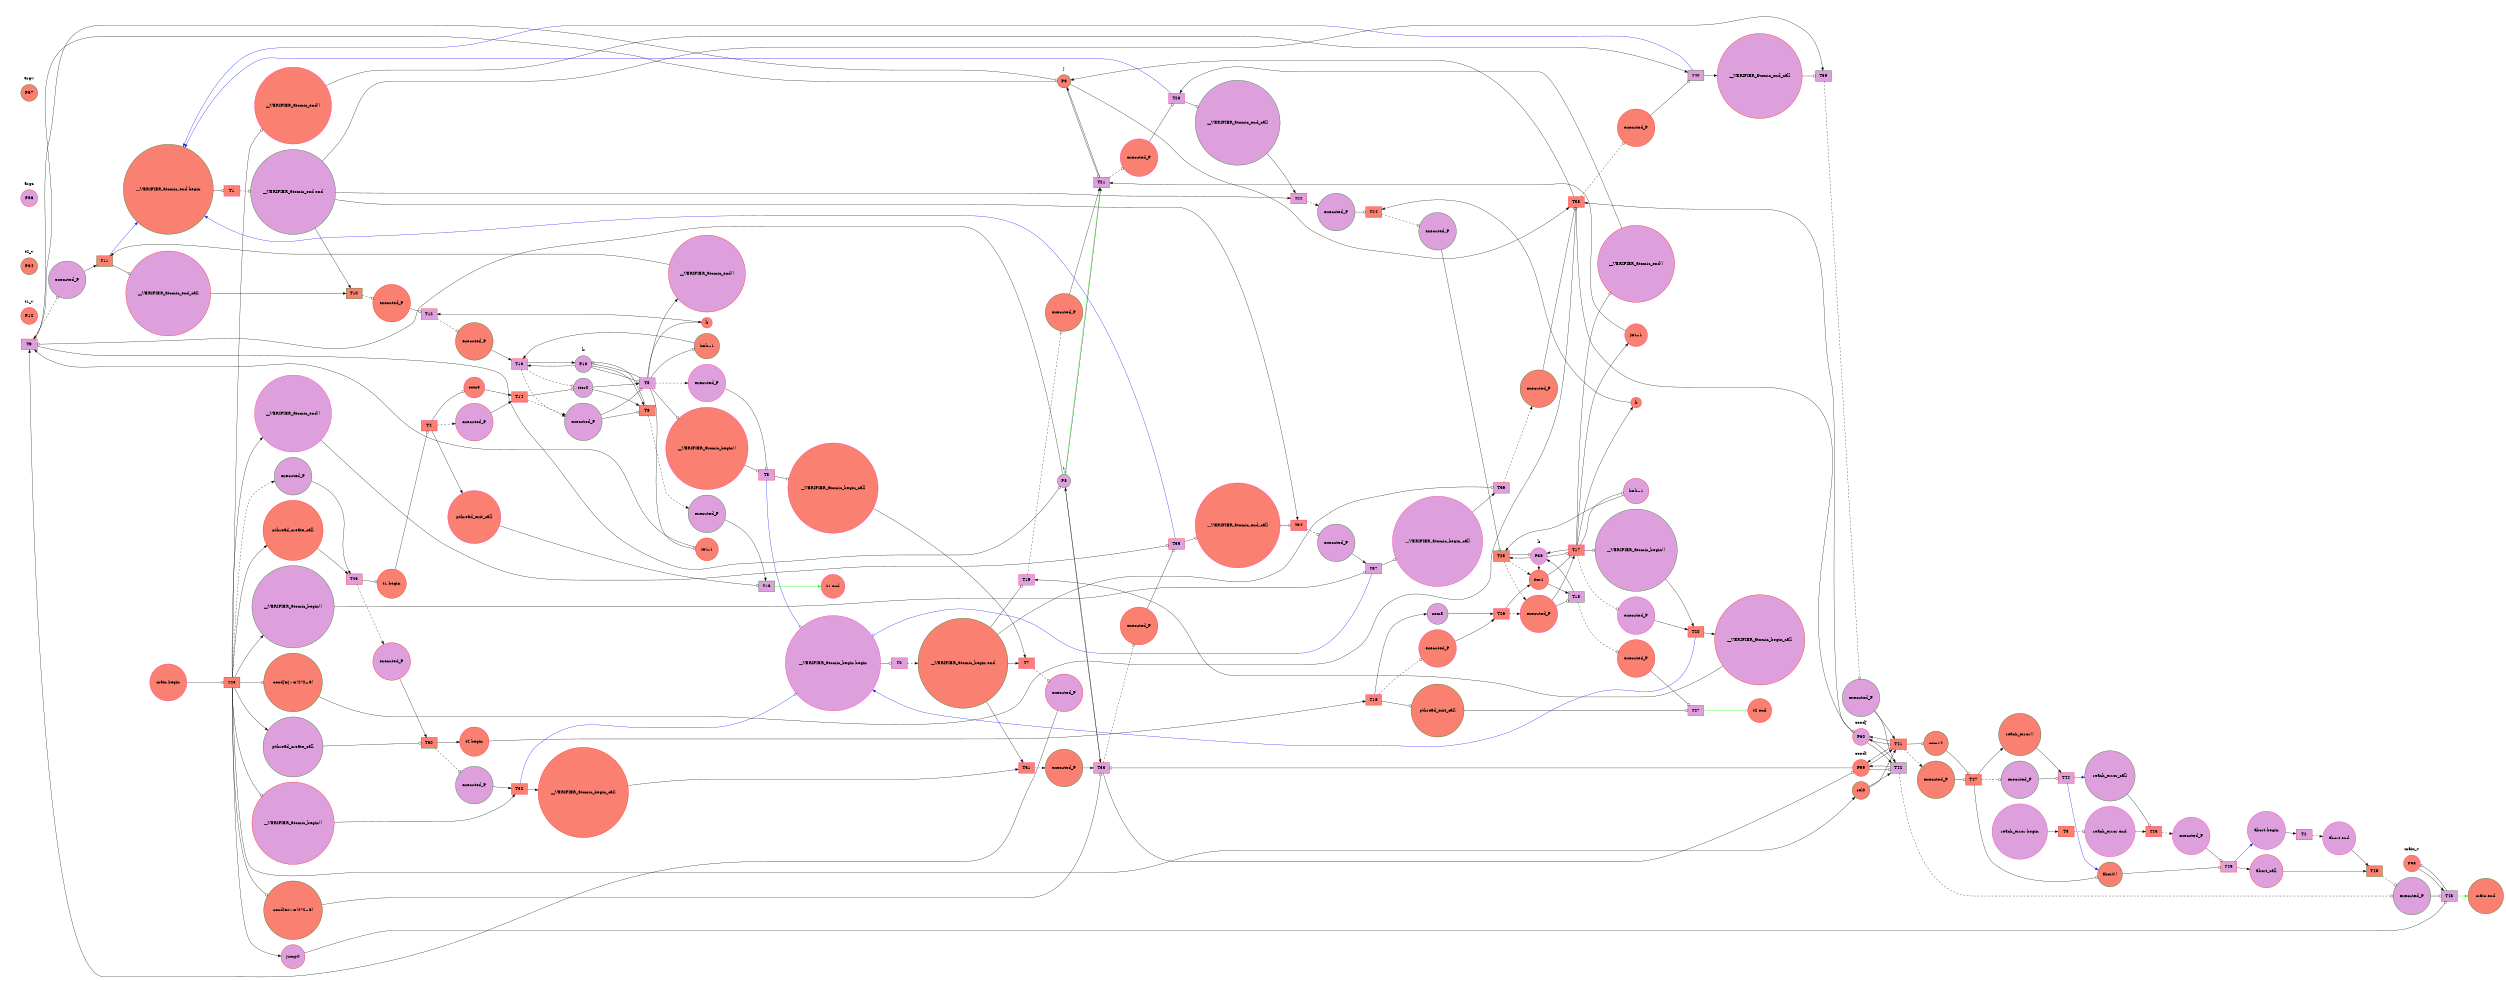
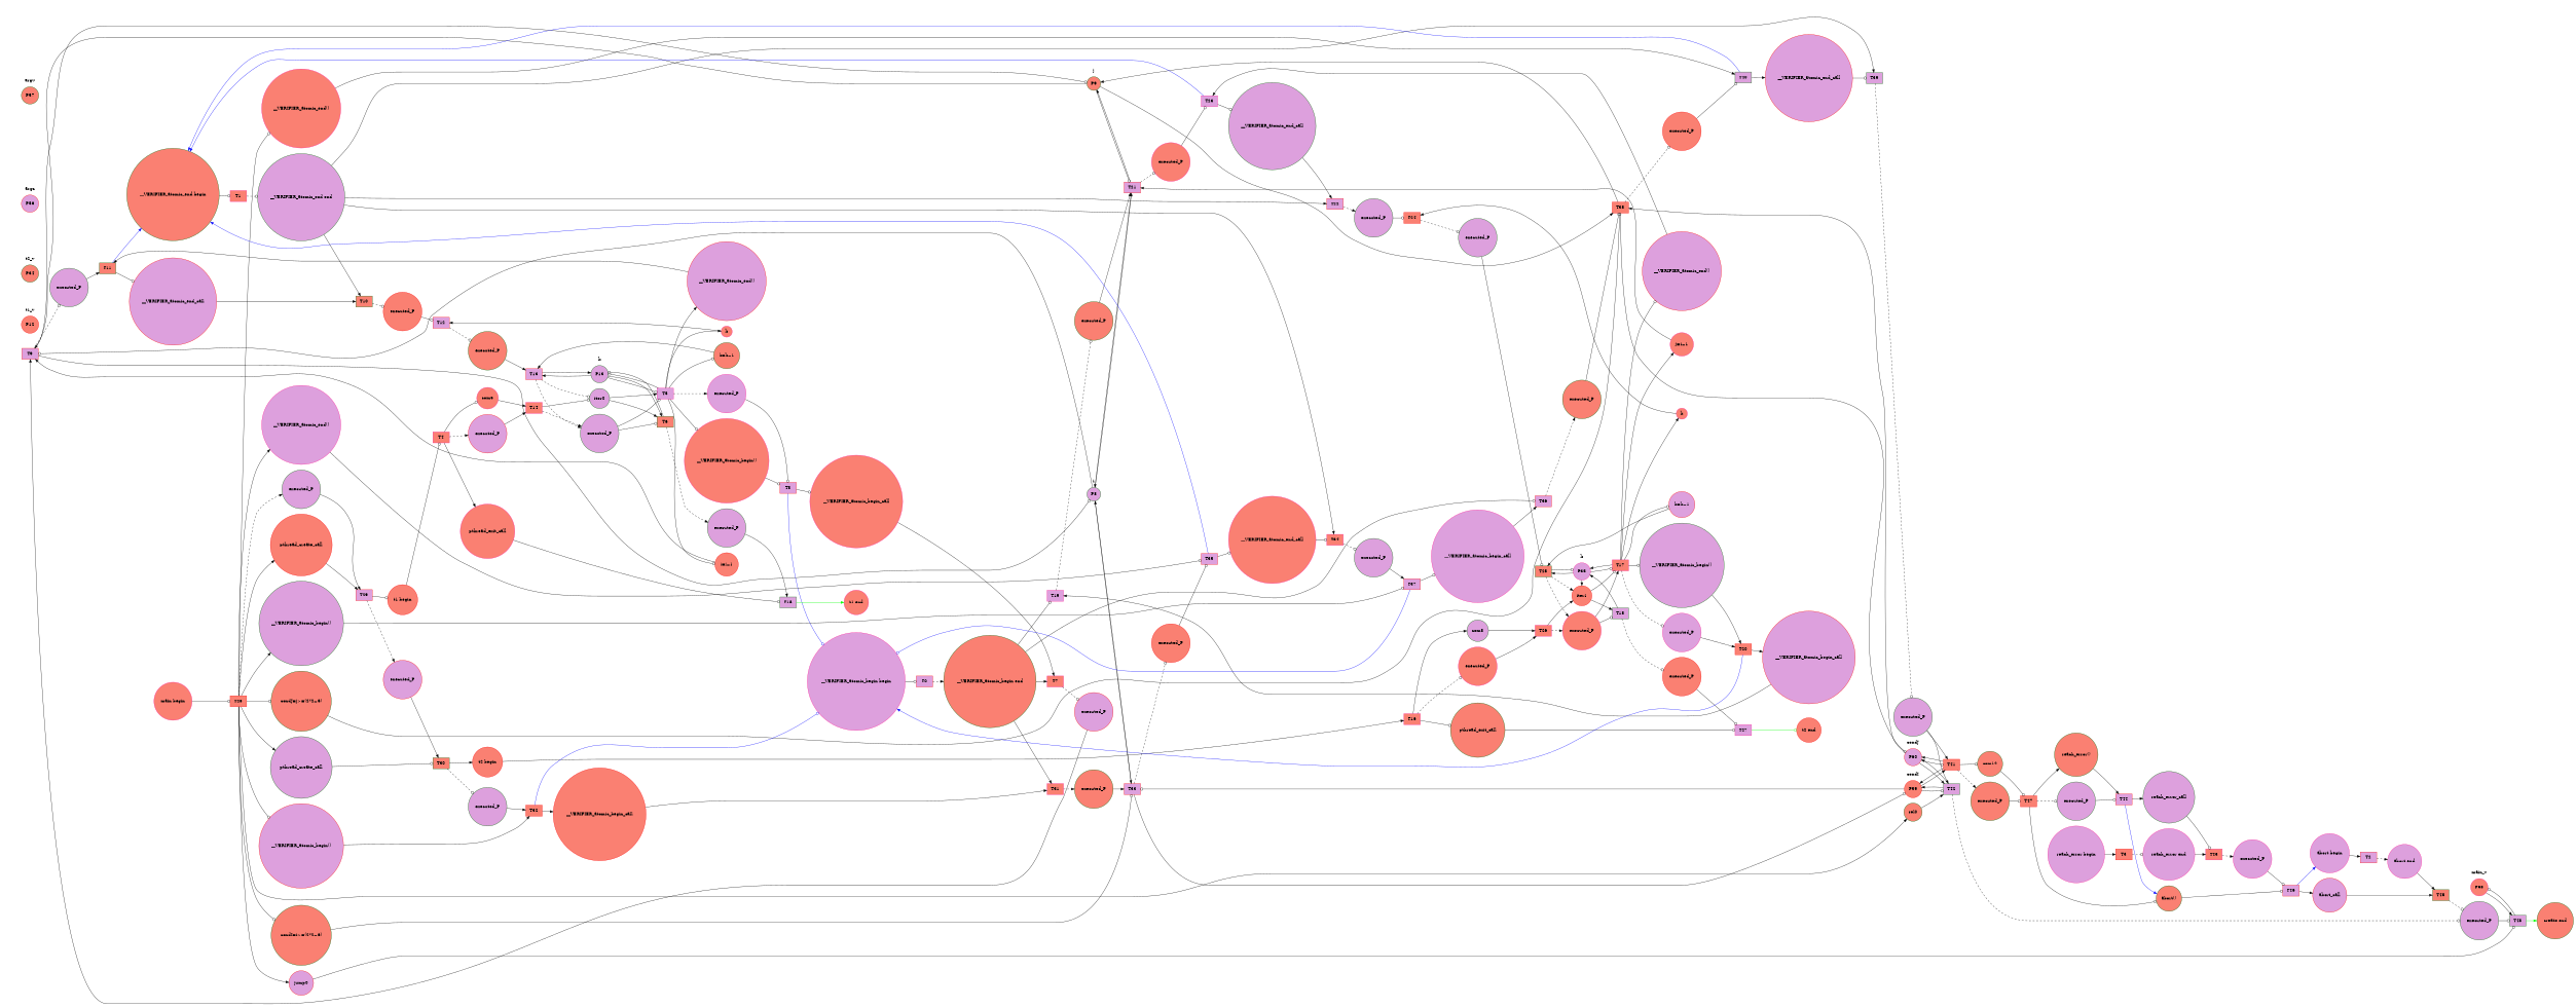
  digraph {
    rankdir=LR
    node [color=darkgreen fillcolor=plum shape=circle style=filled]
    edge [arrowhead=normal]
    P8
    P9 [fillcolor=salmon]
    P12 [color=red fillcolor=salmon]
    P13
    P34 [fillcolor=salmon]
    P35 [color=deeppink]
    P56 [color=red]
    P57 [fillcolor=salmon]
    P58 [color=deeppink fillcolor=salmon]
    P59 [color=red fillcolor=salmon]
    P60 [color=red]
    T9 [color=red shape=box]
    T21 [color=red shape=box]
    T33 [color=red shape=box]
    T38 [color=red fillcolor=salmon shape=box]
    T5 [color=deeppink shape=box]
    T6 [fillcolor=salmon shape=box]
    T13 [color=red shape=box]
    T17 [color=deeppink fillcolor=salmon shape=box]
    T25 [fillcolor=salmon shape=box]
    n21 [color=red fillcolor=salmon label=iter1]
    T48 [shape=box]
    T41 [color=red fillcolor=salmon shape=box]
    T42 [shape=box]
    n25 [color=deeppink label="__VERIFIER_atomic_begin begin"]
    T0 [color=red shape=box]
    n27 [fillcolor=salmon label="__VERIFIER_atomic_begin end"]
    T7 [color=deeppink fillcolor=salmon shape=box]
    T19 [color=deeppink shape=box]
    T31 [color=deeppink fillcolor=salmon shape=box]
    T36 [color=red shape=box]
    n32 [color=red label=executed_P]
    n33 [fillcolor=salmon label=executed_P]
    n34 [fillcolor=salmon label=executed_P]
    n35 [fillcolor=salmon label=executed_P]
    n36 [fillcolor=salmon label="__VERIFIER_atomic_end begin"]
    T1 [color=deeppink fillcolor=salmon shape=box]
    n38 [label="__VERIFIER_atomic_end end"]
    T10 [fillcolor=salmon shape=box]
    T22 [color=red shape=box]
    T34 [color=deeppink fillcolor=salmon shape=box]
    T39 [shape=box]
    n43 [color=red fillcolor=salmon label=executed_P]
    n44 [label=executed_P]
    n45 [label=executed_P]
    n46 [label=executed_P]
    n47 [color=deeppink label="abort begin"]
    T2 [color=red shape=box]
    n49 [color=deeppink label="abort end"]
    T45 [fillcolor=salmon shape=box]
    n51 [label=executed_P]
    n52 [color=deeppink label="reach_error begin"]
    T3 [color=red fillcolor=salmon shape=box]
    n54 [color=deeppink label="reach_error end"]
    T43 [color=deeppink fillcolor=salmon shape=box]
    n56 [color=deeppink label=executed_P]
    n57 [label=executed_P]
    n58 [color=deeppink fillcolor=salmon label=executed_P]
    n59 [color=red fillcolor=salmon label=executed_P]
    n60 [color=red fillcolor=salmon label=executed_P]
    n61 [color=red fillcolor=salmon label="t1 begin"]
    T4 [color=deeppink fillcolor=salmon shape=box]
    n63 [color=deeppink fillcolor=salmon label=com5]
    n64 [color=deeppink fillcolor=salmon label=pthread_exit_call]
    n65 [color=red label=executed_P]
    n66 [color=deeppink fillcolor=salmon label="t1 end"]
    n67 [color=deeppink fillcolor=salmon label="__VERIFIER_atomic_begin()"]
    n68 [color=red fillcolor=salmon label="i=j+1"]
    n69 [color=red label="__VERIFIER_atomic_end()"]
    n70 [color=deeppink fillcolor=salmon label=k]
    n71 [fillcolor=salmon label="k=k+1"]
    n72 [color=deeppink label=executed_P]
    n73 [label=executed_P]
    n74 [label=iter0]
    n75 [label=executed_P]
    n76 [color=deeppink fillcolor=salmon label=__VERIFIER_atomic_begin_call]
    T8 [color=red shape=box]
    n78 [color=red label=__VERIFIER_atomic_end_call]
    T11 [fillcolor=salmon shape=box]
    T12 [color=red shape=box]
    n81 [fillcolor=salmon label=executed_P]
    T14 [color=deeppink fillcolor=salmon shape=box]
    T15 [shape=box]
    n84 [color=red fillcolor=salmon label="t2 begin"]
    T16 [color=deeppink fillcolor=salmon shape=box]
    n86 [label=com8]
    n87 [fillcolor=salmon label=pthread_exit_call]
    n88 [color=deeppink fillcolor=salmon label=executed_P]
    n89 [color=red fillcolor=salmon label="t2 end"]
    n90 [label="__VERIFIER_atomic_begin()"]
    n91 [color=deeppink fillcolor=salmon label="j=i+1"]
    n92 [color=red label="__VERIFIER_atomic_end()"]
    n93 [color=deeppink fillcolor=salmon label=k]
    n94 [color=red label="k=k+1"]
    n95 [color=deeppink label=executed_P]
    T18 [shape=box]
    n97 [color=red fillcolor=salmon label=executed_P]
    n98 [color=deeppink fillcolor=salmon label=executed_P]
    n99 [color=red label=__VERIFIER_atomic_begin_call]
    T20 [color=red fillcolor=salmon shape=box]
    n101 [label=__VERIFIER_atomic_end_call]
    T23 [color=deeppink shape=box]
    T24 [color=red fillcolor=salmon shape=box]
    n104 [label=executed_P]
    T26 [color=deeppink fillcolor=salmon shape=box]
    T27 [color=deeppink shape=box]
    n107 [color=deeppink fillcolor=salmon label="main begin"]
    T28 [color=red fillcolor=salmon shape=box]
    n109 [color=red fillcolor=salmon label=pthread_create_call]
    n110 [label=pthread_create_call]
    n111 [color=red label="__VERIFIER_atomic_begin()"]
    n112 [fillcolor=salmon label="condI=i>=(2*2+6)"]
    n113 [color=deeppink label="__VERIFIER_atomic_end()"]
    n114 [label="__VERIFIER_atomic_begin()"]
    n115 [fillcolor=salmon label="condJ=j>=(2*2+6)"]
    n116 [color=deeppink fillcolor=salmon label="__VERIFIER_atomic_end()"]
    n117 [fillcolor=salmon label=sel0]
    n118 [color=red label=jump0]
    n119 [label=executed_P]
-   n120 [fillcolor=salmon label="main end"]
+   n120 [fillcolor=salmon label="create end"]
    n121 [fillcolor=salmon label=com12]
    n122 [fillcolor=salmon label=executed_P]
    T29 [color=red shape=box]
    n124 [color=red label=executed_P]
    T30 [fillcolor=salmon shape=box]
    n126 [label=executed_P]
    n127 [color=red fillcolor=salmon label=__VERIFIER_atomic_begin_call]
    T32 [color=red fillcolor=salmon shape=box]
    n129 [color=deeppink fillcolor=salmon label=__VERIFIER_atomic_end_call]
    T35 [color=red shape=box]
    n131 [color=deeppink label=__VERIFIER_atomic_begin_call]
    T37 [color=red shape=box]
    n133 [color=red label=__VERIFIER_atomic_end_call]
    T40 [shape=box]
    n135 [label=reach_error_call]
    n136 [fillcolor=salmon label="reach_error()"]
    T44 [color=red shape=box]
    n138 [fillcolor=salmon label="abort()"]
    n139 [color=red label=abort_call]
    T46 [color=red shape=box]
    T47 [color=red fillcolor=salmon shape=box]
    n142 [label=executed_P]
    subgraph cluster_1 {
      color=white
      label=i
      P8
    }
    subgraph cluster_2 {
      color=white
      label=j
      P9
    }
    subgraph cluster_3 {
      color=white
      label=t1_v
      P12
    }
    subgraph cluster_4 {
      color=white
      label=k
      P13
    }
    subgraph cluster_5 {
      color=white
      label=t2_v
      P34
    }
    subgraph cluster_6 {
      color=white
      label=k
      P35
    }
    subgraph cluster_7 {
      color=white
      label=argc
      P56
    }
    subgraph cluster_8 {
      color=white
      label=argv
      P57
    }
    subgraph cluster_9 {
      color=white
      label=main_v
      P58
    }
    subgraph cluster_10 {
      color=white
      label=condI
      P59
    }
    subgraph cluster_11 {
      color=white
      label=condJ
      P60
    }
    P8 -> T9 [arrowhead=odot]
    P8 -> T21
    P8 -> T33
    P9 -> T9
    P9 -> T21 [arrowhead=odot]
    P9 -> T38
    P13 -> T5 [arrowhead=odot]
    P13 -> T6
    P13 -> T13
    P35 -> T17 [arrowhead=odot]
    P35 -> T25
    P35 -> n21
    P58 -> T48
    P59 -> T33 [arrowhead=odot]
    P59 -> T41
    P59 -> T42 [arrowhead=odot]
    P60 -> T38
    P60 -> T41 [arrowhead=odot]
    P60 -> T42
    T9 -> P8 [arrowhead=odot]
    T9 -> P9 [arrowhead=odot]
    T9 -> n57 [arrowhead=odot style=dashed]
-   T21 -> P8 [color=green]
+   T21 -> P8
    T21 -> P9
    T21 -> n58 [arrowhead=odot style=dashed]
    T33 -> P8
    T33 -> P59 [arrowhead=odot]
    T33 -> n59 [arrowhead=odot style=dashed]
    T38 -> P9
    T38 -> P60 [arrowhead=odot]
    T38 -> n60 [arrowhead=odot style=dashed]
    T5 -> P13 [arrowhead=odot]
    T5 -> n67 [arrowhead=odot]
    T5 -> n68 [arrowhead=odot]
    T5 -> n69
    T5 -> n70
    T5 -> n71 [arrowhead=odot]
    T5 -> n72 [style=dashed]
    T6 -> P13 [arrowhead=odot]
    T6 -> n73 [style=dashed]
    T13 -> P13
    T13 -> n74 [arrowhead=odot style=dashed]
    T13 -> n75 [style=dashed]
    T17 -> P35
    T17 -> n90 [arrowhead=odot]
    T17 -> n91
    T17 -> n92 [arrowhead=odot]
    T17 -> n93
    T17 -> n94 [arrowhead=odot]
    T17 -> n95 [arrowhead=odot style=dashed]
    T25 -> P35 [arrowhead=odot]
    T25 -> n21 [style=dashed]
    T25 -> n98 [style=dashed]
    n21 -> T17 [arrowhead=odot]
    n21 -> T18
    T48 -> P58 [arrowhead=odot]
    T48 -> n120 [color=green]
    T41 -> P59
    T41 -> P60
    T41 -> n121 [arrowhead=odot]
    T41 -> n122 [style=dashed]
    T42 -> P59
    T42 -> P60
    T42 -> n51 [arrowhead=odot style=dashed]
    n25 -> T0 [arrowhead=odot]
    T0 -> n27 [style=dashed]
    n27 -> T7
    n27 -> T19 [arrowhead=odot]
    n27 -> T31
    n27 -> T36 [arrowhead=odot]
    T7 -> n32 [arrowhead=odot style=dashed]
    T19 -> n33 [arrowhead=odot style=dashed]
    T31 -> n34 [style=dashed]
    T36 -> n35 [style=dashed]
    n32 -> T9
    n33 -> T21
    n34 -> T33
    n35 -> T38 [arrowhead=odot]
    n36 -> T1 [arrowhead=odot]
    T1 -> n38 [arrowhead=odot style=dashed]
    n38 -> T10
    n38 -> T22
    n38 -> T34
    n38 -> T39
    T10 -> n43 [arrowhead=odot style=dashed]
    T22 -> n44 [style=dashed]
    T34 -> n45 [arrowhead=odot style=dashed]
    T39 -> n46 [arrowhead=odot style=dashed]
    n43 -> T12 [arrowhead=odot]
    n44 -> T24 [arrowhead=odot]
    n45 -> T37
    n46 -> T41
    n46 -> T42
    n47 -> T2
    T2 -> n49 [style=dashed]
    n49 -> T45
    T45 -> n51 [arrowhead=odot style=dashed]
    n51 -> T48 [arrowhead=odot]
    n52 -> T3
    T3 -> n54 [arrowhead=odot style=dashed]
    n54 -> T43
    T43 -> n56 [style=dashed]
    n56 -> T46 [arrowhead=odot]
    n57 -> T11
    n58 -> T23 [arrowhead=odot]
    n59 -> T35 [arrowhead=odot]
    n60 -> T40 [arrowhead=odot]
    n61 -> T4 [arrowhead=odot]
    T4 -> n63 [arrowhead=odot]
    T4 -> n64
    T4 -> n65 [style=dashed]
    n63 -> T14
    n64 -> T15 [arrowhead=odot]
    n65 -> T14
    n67 -> T8 [arrowhead=odot]
    n68 -> T9
    n69 -> T11
    n70 -> T12
    n71 -> T13
    n72 -> T8 [arrowhead=odot]
    n73 -> T15
    n74 -> T5
    n74 -> T6
    n75 -> T5 [arrowhead=odot]
    n75 -> T6 [arrowhead=odot]
    n76 -> T7
    T8 -> n25 [arrowhead=odot color=blue]
    T8 -> n76 [arrowhead=odot]
    n78 -> T10
    T11 -> n36 [color=blue]
    T11 -> n78 [arrowhead=odot]
    T12 -> n81 [arrowhead=odot style=dashed]
    n81 -> T13
    T14 -> n74 [arrowhead=odot]
    T14 -> n75 [style=dashed]
    T15 -> n66 [color=green]
    n84 -> T16
    T16 -> n86
    T16 -> n87 [arrowhead=odot]
    T16 -> n88 [arrowhead=odot style=dashed]
    n86 -> T26
    n87 -> T27 [arrowhead=odot]
    n88 -> T26
    n90 -> T20
    n91 -> T21
    n92 -> T23
    n93 -> T24
    n94 -> T25
    n95 -> T20
    T18 -> P35
    T18 -> n97 [arrowhead=odot style=dashed]
    n97 -> T27 [arrowhead=odot]
    n98 -> T17
    n98 -> T18 [arrowhead=odot]
    n99 -> T19
    T20 -> n25 [color=blue]
    T20 -> n99
    n101 -> T22
    T23 -> n36 [color=blue]
    T23 -> n101 [arrowhead=odot]
    T24 -> n104 [arrowhead=odot style=dashed]
    n104 -> T25 [arrowhead=odot]
    T26 -> n21
    T26 -> n98 [style=dashed]
    T27 -> n89 [arrowhead=odot color=green]
    n107 -> T28 [arrowhead=odot]
    T28 -> n109
    T28 -> n110
    T28 -> n111 [arrowhead=odot]
    T28 -> n112 [arrowhead=odot]
    T28 -> n113
    T28 -> n114
    T28 -> n115 [arrowhead=odot]
    T28 -> n116 [arrowhead=odot]
    T28 -> n117
    T28 -> n118
    T28 -> n119 [style=dashed]
    n109 -> T29
    n110 -> T30 [arrowhead=odot]
    n111 -> T32
    n112 -> T33 [arrowhead=odot]
    n113 -> T35 [arrowhead=odot]
    n114 -> T37 [arrowhead=odot]
    n115 -> T38 [arrowhead=odot]
    n116 -> T40
-   n117 -> T41
    n117 -> T42
    n118 -> T48 [arrowhead=odot]
    n119 -> T29
    n121 -> T47 [arrowhead=odot]
    n122 -> T47 [arrowhead=odot]
    T29 -> n61 [arrowhead=odot]
    T29 -> n124 [style=dashed]
    n124 -> T30
    T30 -> n84
    T30 -> n126 [arrowhead=odot style=dashed]
    n126 -> T32
    n127 -> T31
    T32 -> n25 [arrowhead=odot color=blue]
    T32 -> n127
    n129 -> T34 [arrowhead=odot]
    T35 -> n36 [color=blue]
    T35 -> n129 [arrowhead=odot]
    n131 -> T36
    T37 -> n25 [arrowhead=odot color=blue]
    T37 -> n131 [arrowhead=odot]
    n133 -> T39 [arrowhead=odot]
    T40 -> n36 [color=blue]
    T40 -> n133
    n135 -> T43 [arrowhead=odot]
    n136 -> T44
-   T44 -> n135 [color=blue]
+   T44 -> n135
    T44 -> n138 [color=blue]
    n138 -> T46 [arrowhead=odot]
    n139 -> T45
    T46 -> n47 [color=blue]
    T46 -> n139
    T47 -> n136
    T47 -> n138 [arrowhead=odot]
    T47 -> n142 [arrowhead=odot style=dashed]
    n142 -> T44 [arrowhead=odot]
  }
